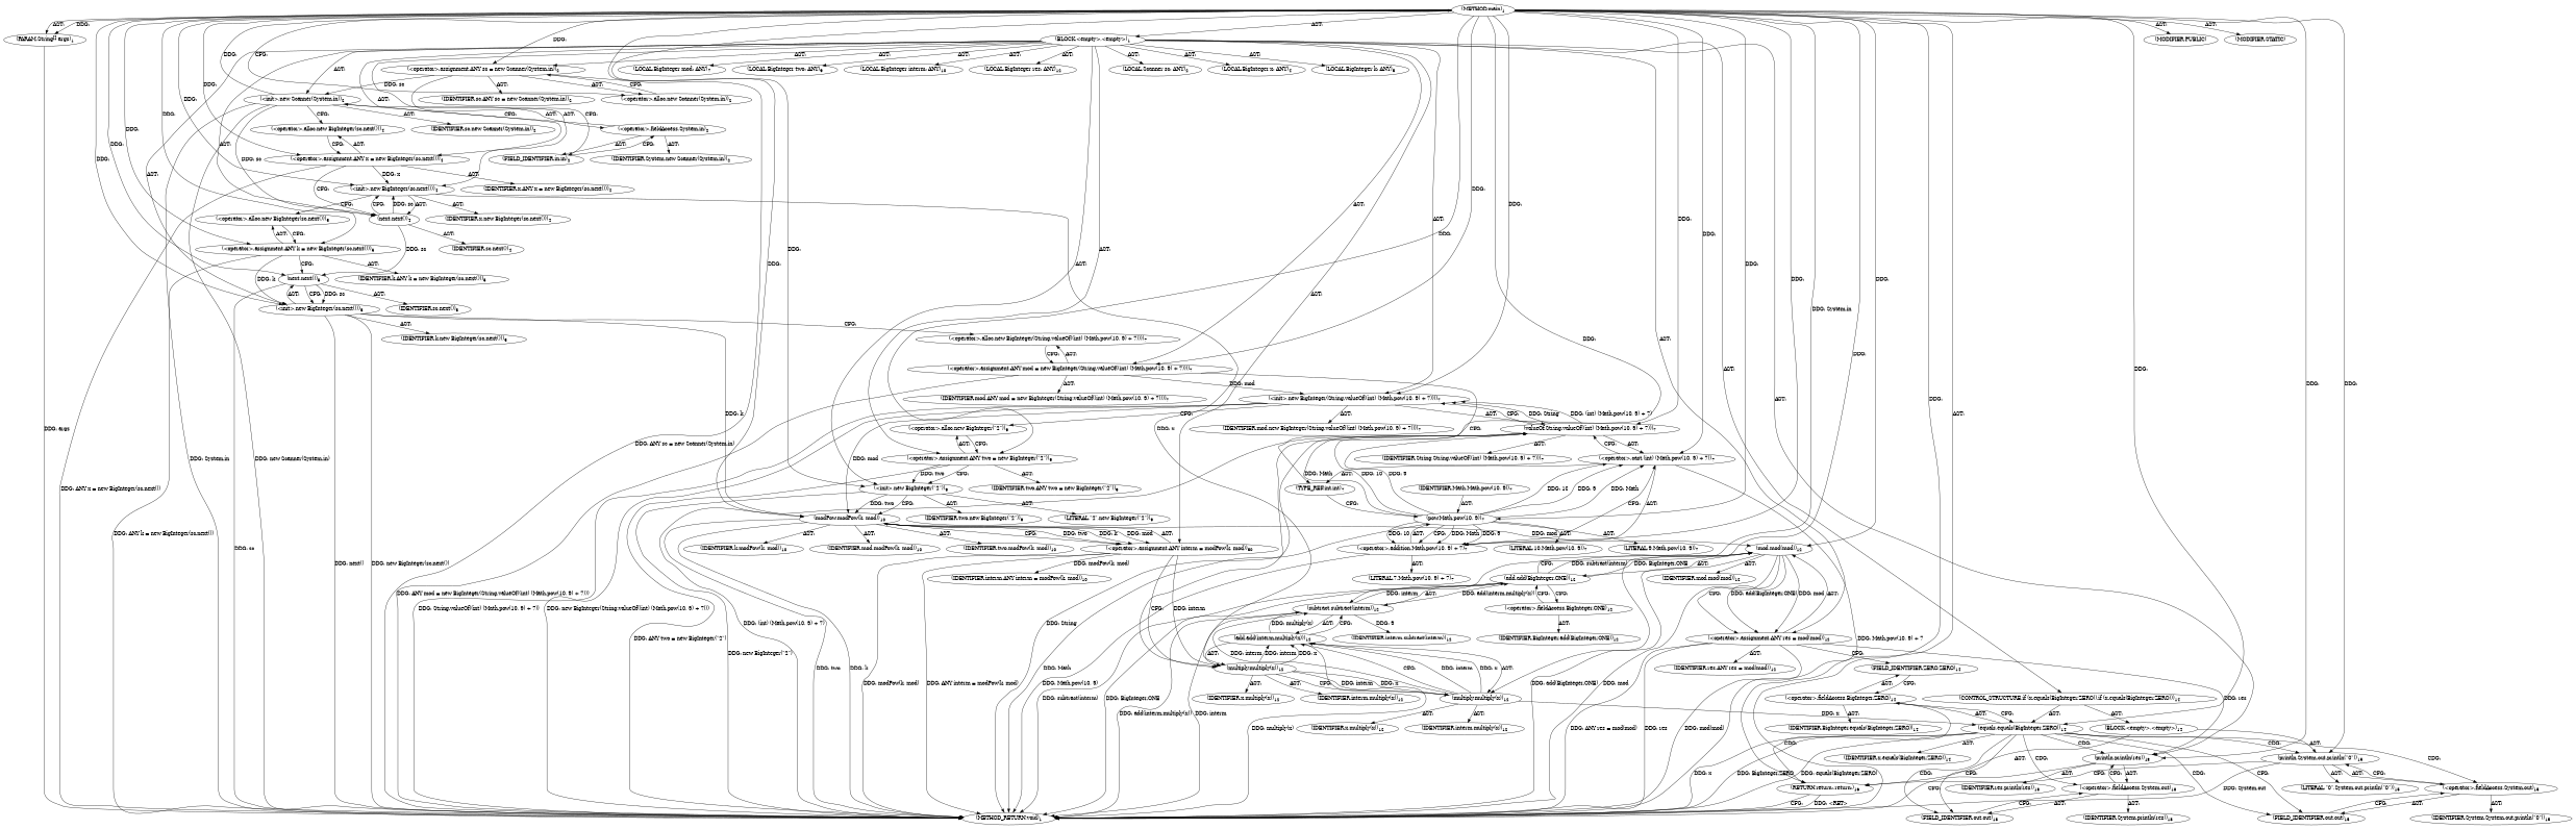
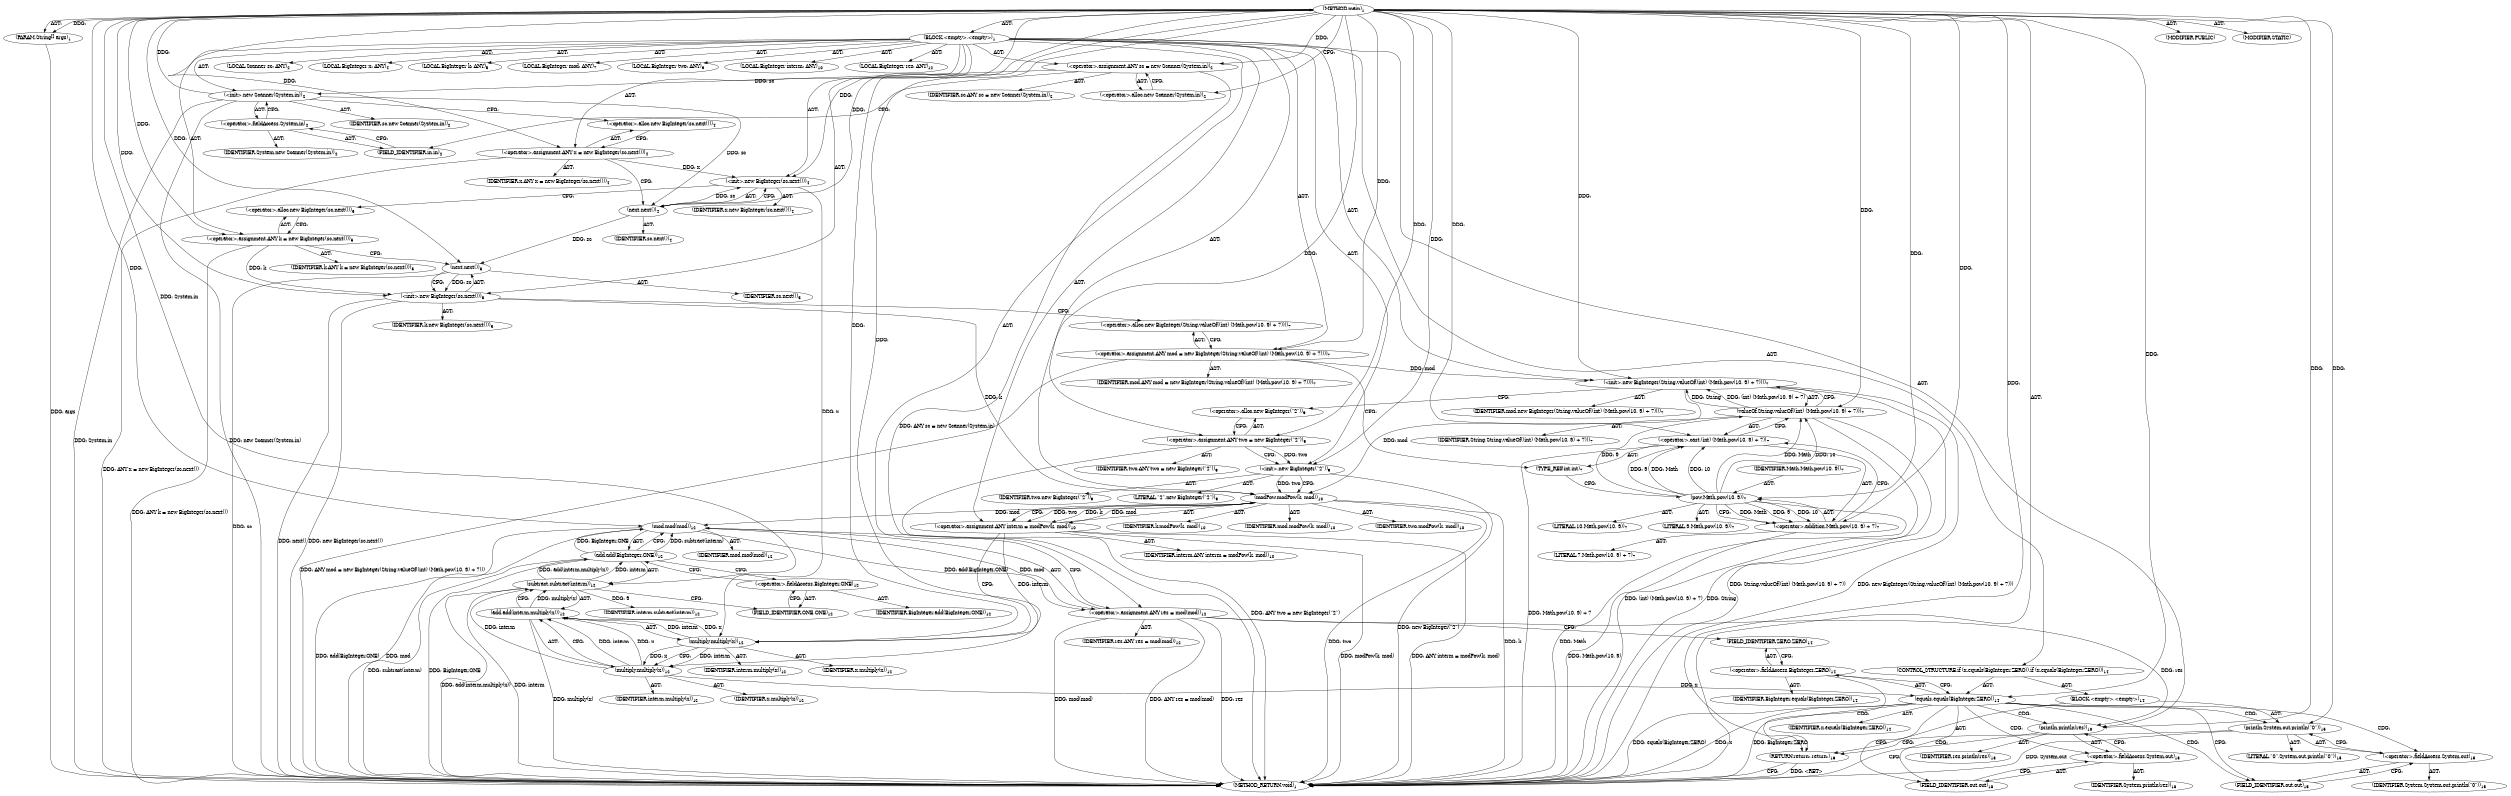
  digraph {
    n1 [label=<(METHOD,main)<SUB>1</SUB>>]
    n2 [label=<(PARAM,String[] args)<SUB>1</SUB>>]
    n3 [label=<(BLOCK,&lt;empty&gt;,&lt;empty&gt;)<SUB>1</SUB>>]
    n4 [label=<(&lt;operator&gt;.assignment,ANY sc = new Scanner(System.in))<SUB>2</SUB>>]
    n5 [label=<(&lt;operator&gt;.alloc,new Scanner(System.in))<SUB>2</SUB>>]
    n6 [label=<(&lt;operator&gt;.assignment,ANY x = new BigInteger(sc.next()))<SUB>4</SUB>>]
    n7 [label=<(&lt;init&gt;,new BigInteger(sc.next()))<SUB>4</SUB>>]
    n8 [label=<(next,next())<SUB>4</SUB>>]
    n9 [label=<(&lt;operator&gt;.assignment,ANY k = new BigInteger(sc.next()))<SUB>5</SUB>>]
    n10 [label=<(&lt;init&gt;,new BigInteger(sc.next()))<SUB>5</SUB>>]
    n11 [label=<(next,next())<SUB>5</SUB>>]
    n12 [label=<(&lt;operator&gt;.assignment,ANY mod = new BigInteger(String.valueOf((int) (Math.pow(10, 9) + 7))))<SUB>7</SUB>>]
    n13 [label=<(&lt;init&gt;,new BigInteger(String.valueOf((int) (Math.pow(10, 9) + 7))))<SUB>7</SUB>>]
    n14 [label=<(valueOf,String.valueOf((int) (Math.pow(10, 9) + 7)))<SUB>7</SUB>>]
    n15 [label=<(&lt;operator&gt;.cast,(int) (Math.pow(10, 9) + 7))<SUB>7</SUB>>]
    n16 [label=<(&lt;operator&gt;.addition,Math.pow(10, 9) + 7)<SUB>7</SUB>>]
    n17 [label=<(pow,Math.pow(10, 9))<SUB>7</SUB>>]
    n18 [label=<(&lt;operator&gt;.assignment,ANY two = new BigInteger(&quot;2&quot;))<SUB>9</SUB>>]
    n19 [label=<(&lt;init&gt;,new BigInteger(&quot;2&quot;))<SUB>9</SUB>>]
    n20 [label=<(modPow,modPow(k, mod))<SUB>10</SUB>>]
    n21 [label=<(mod,mod(mod))<SUB>12</SUB>>]
    n22 [label=<(subtract,subtract(interm))<SUB>12</SUB>>]
    n23 [label=<(multiply,multiply(x))<SUB>12</SUB>>]
    n24 [label=<(multiply,multiply(x))<SUB>12</SUB>>]
    n25 [label=<(equals,equals(BigInteger.ZERO))<SUB>14</SUB>>]
    n26 [label=<(println,System.out.println(&quot;0&quot;))<SUB>15</SUB>>]
    n27 [label=<(RETURN,return;,return;)<SUB>16</SUB>>]
    n28 [label=<(println,println(res))<SUB>18</SUB>>]
    n29 [label=<(MODIFIER,PUBLIC)>]
    n30 [label=<(MODIFIER,STATIC)>]
    n31 [label=<(METHOD_RETURN,void)<SUB>1</SUB>>]
    n32 [label=<(&lt;init&gt;,new Scanner(System.in))<SUB>2</SUB>>]
    n33 [label=<(LOCAL,Scanner sc: ANY)<SUB>2</SUB>>]
    n34 [label=<(LOCAL,BigInteger x: ANY)<SUB>4</SUB>>]
    n35 [label=<(LOCAL,BigInteger k: ANY)<SUB>5</SUB>>]
    n36 [label=<(LOCAL,BigInteger mod: ANY)<SUB>7</SUB>>]
    n37 [label=<(LOCAL,BigInteger two: ANY)<SUB>9</SUB>>]
    n38 [label=<(LOCAL,BigInteger interm: ANY)<SUB>10</SUB>>]
-   n39 [label=<(&lt;operator&gt;.assignment,ANY interm = modPow(k, mod))<SUB>50</SUB>>]
+   n39 [label=<(&lt;operator&gt;.assignment,ANY interm = modPow(k, mod))<SUB>10</SUB>>]
    n40 [label=<(LOCAL,BigInteger res: ANY)<SUB>12</SUB>>]
    n41 [label=<(&lt;operator&gt;.assignment,ANY res = mod(mod))<SUB>12</SUB>>]
    n42 [label=<(CONTROL_STRUCTURE,if (x.equals(BigInteger.ZERO)),if (x.equals(BigInteger.ZERO)))<SUB>14</SUB>>]
    n43 [label=<(IDENTIFIER,sc,ANY sc = new Scanner(System.in))<SUB>2</SUB>>]
    n44 [label=<(FIELD_IDENTIFIER,in,in)<SUB>2</SUB>>]
    n45 [label=<(IDENTIFIER,sc,new Scanner(System.in))<SUB>2</SUB>>]
    n46 [label=<(&lt;operator&gt;.fieldAccess,System.in)<SUB>2</SUB>>]
    n47 [label=<(&lt;operator&gt;.alloc,new BigInteger(sc.next()))<SUB>4</SUB>>]
    n48 [label=<(IDENTIFIER,x,ANY x = new BigInteger(sc.next()))<SUB>4</SUB>>]
    n49 [label=<(IDENTIFIER,x,new BigInteger(sc.next()))<SUB>4</SUB>>]
    n50 [label=<(&lt;operator&gt;.alloc,new BigInteger(sc.next()))<SUB>5</SUB>>]
    n51 [label=<(IDENTIFIER,sc,next())<SUB>4</SUB>>]
    n52 [label=<(IDENTIFIER,k,ANY k = new BigInteger(sc.next()))<SUB>5</SUB>>]
    n53 [label=<(IDENTIFIER,k,new BigInteger(sc.next()))<SUB>5</SUB>>]
    n54 [label=<(&lt;operator&gt;.alloc,new BigInteger(String.valueOf((int) (Math.pow(10, 9) + 7))))<SUB>7</SUB>>]
    n55 [label=<(IDENTIFIER,sc,next())<SUB>5</SUB>>]
    n56 [label=<(IDENTIFIER,mod,ANY mod = new BigInteger(String.valueOf((int) (Math.pow(10, 9) + 7))))<SUB>7</SUB>>]
    n57 [label=<(TYPE_REF,int,int)<SUB>7</SUB>>]
    n58 [label=<(IDENTIFIER,mod,new BigInteger(String.valueOf((int) (Math.pow(10, 9) + 7))))<SUB>7</SUB>>]
    n59 [label=<(&lt;operator&gt;.alloc,new BigInteger(&quot;2&quot;))<SUB>9</SUB>>]
    n60 [label=<(IDENTIFIER,String,String.valueOf((int) (Math.pow(10, 9) + 7)))<SUB>7</SUB>>]
    n61 [label=<(LITERAL,7,Math.pow(10, 9) + 7)<SUB>7</SUB>>]
    n62 [label=<(LITERAL,10,Math.pow(10, 9))<SUB>7</SUB>>]
    n63 [label=<(LITERAL,9,Math.pow(10, 9))<SUB>7</SUB>>]
    n64 [label=<(IDENTIFIER,two,ANY two = new BigInteger(&quot;2&quot;))<SUB>9</SUB>>]
    n65 [label=<(IDENTIFIER,two,new BigInteger(&quot;2&quot;))<SUB>9</SUB>>]
    n66 [label=<(LITERAL,&quot;2&quot;,new BigInteger(&quot;2&quot;))<SUB>9</SUB>>]
    n67 [label=<(IDENTIFIER,two,modPow(k, mod))<SUB>10</SUB>>]
    n68 [label=<(IDENTIFIER,k,modPow(k, mod))<SUB>10</SUB>>]
    n69 [label=<(IDENTIFIER,mod,modPow(k, mod))<SUB>10</SUB>>]
    n70 [label=<(add,add(BigInteger.ONE))<SUB>12</SUB>>]
    n71 [label=<(IDENTIFIER,mod,mod(mod))<SUB>12</SUB>>]
    n72 [label=<(add,add(interm.multiply(x)))<SUB>12</SUB>>]
    n73 [label=<(IDENTIFIER,interm,subtract(interm))<SUB>12</SUB>>]
+   n74 [label=<(FIELD_IDENTIFIER,ONE,ONE)<SUB>12</SUB>>]
    n75 [label=<(IDENTIFIER,interm,multiply(x))<SUB>12</SUB>>]
    n76 [label=<(IDENTIFIER,x,multiply(x))<SUB>12</SUB>>]
    n77 [label=<(IDENTIFIER,interm,multiply(x))<SUB>12</SUB>>]
    n78 [label=<(IDENTIFIER,x,multiply(x))<SUB>12</SUB>>]
    n79 [label=<(IDENTIFIER,x,equals(BigInteger.ZERO))<SUB>14</SUB>>]
    n80 [label=<(&lt;operator&gt;.fieldAccess,BigInteger.ZERO)<SUB>14</SUB>>]
    n81 [label=<(&lt;operator&gt;.fieldAccess,System.out)<SUB>15</SUB>>]
    n82 [label=<(FIELD_IDENTIFIER,out,out)<SUB>15</SUB>>]
    n83 [label=<(&lt;operator&gt;.fieldAccess,System.out)<SUB>18</SUB>>]
    n84 [label=<(FIELD_IDENTIFIER,out,out)<SUB>18</SUB>>]
    n85 [label=<(LITERAL,&quot;0&quot;,System.out.println(&quot;0&quot;))<SUB>15</SUB>>]
    n86 [label=<(IDENTIFIER,res,println(res))<SUB>18</SUB>>]
    n87 [label=<(IDENTIFIER,interm,ANY interm = modPow(k, mod))<SUB>10</SUB>>]
    n88 [label=<(IDENTIFIER,res,ANY res = mod(mod))<SUB>12</SUB>>]
    n89 [label=<(FIELD_IDENTIFIER,ZERO,ZERO)<SUB>14</SUB>>]
    n90 [label=<(BLOCK,&lt;empty&gt;,&lt;empty&gt;)<SUB>14</SUB>>]
    n91 [label=<(IDENTIFIER,System,new Scanner(System.in))<SUB>2</SUB>>]
    n92 [label=<(IDENTIFIER,Math,Math.pow(10, 9))<SUB>7</SUB>>]
    n93 [label=<(&lt;operator&gt;.fieldAccess,BigInteger.ONE)<SUB>12</SUB>>]
    n94 [label=<(IDENTIFIER,BigInteger,add(BigInteger.ONE))<SUB>12</SUB>>]
    n95 [label=<(IDENTIFIER,BigInteger,equals(BigInteger.ZERO))<SUB>14</SUB>>]
    n96 [label=<(IDENTIFIER,System,System.out.println(&quot;0&quot;))<SUB>15</SUB>>]
    n97 [label=<(IDENTIFIER,System,println(res))<SUB>18</SUB>>]
    n1 -> n2 [label="AST: "]
    n1 -> n2 [label="DDG: "]
    n1 -> n3 [label="AST: "]
    n1 -> n4 [label="DDG: "]
    n1 -> n5 [label="CFG: "]
    n1 -> n6 [label="DDG: "]
    n1 -> n7 [label="DDG: "]
    n1 -> n8 [label="DDG: "]
    n1 -> n9 [label="DDG: "]
    n1 -> n10 [label="DDG: "]
    n1 -> n11 [label="DDG: "]
    n1 -> n12 [label="DDG: "]
    n1 -> n13 [label="DDG: "]
    n1 -> n14 [label="DDG: "]
    n1 -> n15 [label="DDG: "]
    n1 -> n16 [label="DDG: "]
    n1 -> n17 [label="DDG: "]
    n1 -> n18 [label="DDG: "]
    n1 -> n19 [label="DDG: "]
    n1 -> n20 [label="DDG: "]
    n1 -> n21 [label="DDG: "]
    n1 -> n22 [label="DDG: System.in"]
    n1 -> n23 [label="DDG: "]
    n1 -> n24 [label="DDG: "]
    n1 -> n25 [label="DDG: "]
    n1 -> n26 [label="DDG: "]
    n1 -> n27 [label="DDG: "]
    n1 -> n28 [label="DDG: "]
    n1 -> n29 [label="AST: "]
    n1 -> n30 [label="AST: "]
    n1 -> n31 [label="AST: "]
    n2 -> n31 [label="DDG: args"]
    n3 -> n4 [label="AST: "]
    n3 -> n6 [label="AST: "]
    n3 -> n7 [label="AST: "]
    n3 -> n9 [label="AST: "]
    n3 -> n10 [label="AST: "]
    n3 -> n12 [label="AST: "]
    n3 -> n13 [label="AST: "]
    n3 -> n18 [label="AST: "]
    n3 -> n19 [label="AST: "]
    n3 -> n28 [label="AST: "]
    n3 -> n32 [label="AST: "]
    n3 -> n33 [label="AST: "]
    n3 -> n34 [label="AST: "]
    n3 -> n35 [label="AST: "]
    n3 -> n36 [label="AST: "]
    n3 -> n37 [label="AST: "]
    n3 -> n38 [label="AST: "]
    n3 -> n39 [label="AST: "]
    n3 -> n40 [label="AST: "]
    n3 -> n41 [label="AST: "]
    n3 -> n42 [label="AST: "]
    n4 -> n5 [label="AST: "]
    n4 -> n31 [label="DDG: ANY sc = new Scanner(System.in)"]
    n4 -> n32 [label="DDG: sc"]
    n4 -> n43 [label="AST: "]
    n4 -> n44 [label="CFG: "]
    n5 -> n4 [label="CFG: "]
    n6 -> n7 [label="DDG: x"]
    n6 -> n8 [label="CFG: "]
    n6 -> n31 [label="DDG: ANY x = new BigInteger(sc.next())"]
    n6 -> n47 [label="AST: "]
    n6 -> n48 [label="AST: "]
    n7 -> n8 [label="AST: "]
    n7 -> n23 [label="DDG: x"]
    n7 -> n49 [label="AST: "]
    n7 -> n50 [label="CFG: "]
    n8 -> n7 [label="CFG: "]
    n8 -> n7 [label="DDG: sc"]
    n8 -> n11 [label="DDG: sc"]
    n8 -> n51 [label="AST: "]
    n9 -> n10 [label="DDG: k"]
    n9 -> n11 [label="CFG: "]
    n9 -> n31 [label="DDG: ANY k = new BigInteger(sc.next())"]
    n9 -> n50 [label="AST: "]
    n9 -> n52 [label="AST: "]
    n10 -> n11 [label="AST: "]
    n10 -> n20 [label="DDG: k"]
    n10 -> n31 [label="DDG: next()"]
    n10 -> n31 [label="DDG: new BigInteger(sc.next())"]
    n10 -> n53 [label="AST: "]
    n10 -> n54 [label="CFG: "]
    n11 -> n10 [label="CFG: "]
    n11 -> n10 [label="DDG: sc"]
    n11 -> n31 [label="DDG: sc"]
    n11 -> n55 [label="AST: "]
    n12 -> n13 [label="DDG: mod"]
    n12 -> n31 [label="DDG: ANY mod = new BigInteger(String.valueOf((int) (Math.pow(10, 9) + 7)))"]
    n12 -> n54 [label="AST: "]
    n12 -> n56 [label="AST: "]
    n12 -> n57 [label="CFG: "]
    n13 -> n14 [label="AST: "]
    n13 -> n20 [label="DDG: mod"]
    n13 -> n31 [label="DDG: String.valueOf((int) (Math.pow(10, 9) + 7))"]
    n13 -> n31 [label="DDG: new BigInteger(String.valueOf((int) (Math.pow(10, 9) + 7)))"]
    n13 -> n58 [label="AST: "]
    n13 -> n59 [label="CFG: "]
    n14 -> n13 [label="CFG: "]
    n14 -> n13 [label="DDG: String"]
    n14 -> n13 [label="DDG: (int) (Math.pow(10, 9) + 7)"]
    n14 -> n15 [label="AST: "]
    n14 -> n31 [label="DDG: (int) (Math.pow(10, 9) + 7)"]
    n14 -> n31 [label="DDG: String"]
    n14 -> n60 [label="AST: "]
    n15 -> n14 [label="CFG: "]
    n15 -> n16 [label="AST: "]
    n15 -> n31 [label="DDG: Math.pow(10, 9) + 7"]
    n15 -> n57 [label="AST: "]
    n16 -> n15 [label="CFG: "]
    n16 -> n17 [label="AST: "]
    n16 -> n31 [label="DDG: Math.pow(10, 9)"]
    n16 -> n61 [label="AST: "]
    n17 -> n14 [label="DDG: Math"]
    n17 -> n14 [label="DDG: 10"]
    n17 -> n14 [label="DDG: 9"]
    n17 -> n15 [label="DDG: Math"]
    n17 -> n15 [label="DDG: 10"]
    n17 -> n15 [label="DDG: 9"]
    n17 -> n16 [label="CFG: "]
    n17 -> n16 [label="DDG: Math"]
    n17 -> n16 [label="DDG: 10"]
    n17 -> n16 [label="DDG: 9"]
    n17 -> n31 [label="DDG: Math"]
    n17 -> n62 [label="AST: "]
    n17 -> n63 [label="AST: "]
    n18 -> n19 [label="CFG: "]
    n18 -> n19 [label="DDG: two"]
    n18 -> n31 [label="DDG: ANY two = new BigInteger(&quot;2&quot;)"]
    n18 -> n59 [label="AST: "]
    n18 -> n64 [label="AST: "]
    n19 -> n20 [label="CFG: "]
    n19 -> n20 [label="DDG: two"]
    n19 -> n31 [label="DDG: new BigInteger(&quot;2&quot;)"]
    n19 -> n65 [label="AST: "]
    n19 -> n66 [label="AST: "]
    n20 -> n21 [label="DDG: mod"]
    n20 -> n31 [label="DDG: two"]
    n20 -> n31 [label="DDG: k"]
    n20 -> n39 [label="CFG: "]
    n20 -> n39 [label="DDG: two"]
    n20 -> n39 [label="DDG: k"]
    n20 -> n39 [label="DDG: mod"]
    n20 -> n67 [label="AST: "]
    n20 -> n68 [label="AST: "]
    n20 -> n69 [label="AST: "]
    n21 -> n31 [label="DDG: add(BigInteger.ONE)"]
    n21 -> n31 [label="DDG: mod"]
    n21 -> n41 [label="CFG: "]
    n21 -> n41 [label="DDG: add(BigInteger.ONE)"]
    n21 -> n41 [label="DDG: mod"]
    n21 -> n70 [label="AST: "]
    n21 -> n71 [label="AST: "]
    n22 -> n31 [label="DDG: add(interm.multiply(x))"]
    n22 -> n31 [label="DDG: interm"]
    n22 -> n70 [label="DDG: add(interm.multiply(x))"]
    n22 -> n70 [label="DDG: interm"]
    n22 -> n72 [label="AST: "]
    n22 -> n73 [label="DDG: 9"]
+   n22 -> n74 [label="CFG: "]
    n23 -> n24 [label="CFG: "]
    n23 -> n24 [label="DDG: interm"]
    n23 -> n24 [label="DDG: x"]
    n23 -> n72 [label="DDG: interm"]
    n23 -> n72 [label="DDG: x"]
    n23 -> n75 [label="AST: "]
    n23 -> n76 [label="AST: "]
    n24 -> n22 [label="DDG: interm"]
    n24 -> n25 [label="DDG: x"]
    n24 -> n72 [label="CFG: "]
    n24 -> n72 [label="DDG: interm"]
    n24 -> n72 [label="DDG: x"]
    n24 -> n77 [label="AST: "]
    n24 -> n78 [label="AST: "]
    n25 -> n26 [label="CDG: "]
    n25 -> n28 [label="CDG: "]
    n25 -> n31 [label="DDG: x"]
    n25 -> n31 [label="DDG: BigInteger.ZERO"]
    n25 -> n31 [label="DDG: equals(BigInteger.ZERO)"]
    n25 -> n79 [label="AST: "]
    n25 -> n80 [label="AST: "]
    n25 -> n81 [label="CDG: "]
    n25 -> n82 [label="CFG: "]
    n25 -> n82 [label="CDG: "]
    n25 -> n83 [label="CDG: "]
    n25 -> n84 [label="CFG: "]
    n25 -> n84 [label="CDG: "]
    n26 -> n27 [label="CFG: "]
    n26 -> n31 [label="DDG: System.out"]
    n26 -> n81 [label="AST: "]
    n26 -> n85 [label="AST: "]
    n27 -> n31 [label="CFG: "]
    n27 -> n31 [label="DDG: &lt;RET&gt;"]
    n28 -> n31 [label="CFG: "]
    n28 -> n83 [label="AST: "]
    n28 -> n86 [label="AST: "]
    n32 -> n1 [label="DDG: "]
    n32 -> n8 [label="DDG: sc"]
    n32 -> n31 [label="DDG: System.in"]
    n32 -> n31 [label="DDG: new Scanner(System.in)"]
    n32 -> n45 [label="AST: "]
    n32 -> n46 [label="AST: "]
    n32 -> n47 [label="CFG: "]
    n39 -> n20 [label="AST: "]
    n39 -> n23 [label="CFG: "]
    n39 -> n23 [label="DDG: interm"]
    n39 -> n31 [label="DDG: modPow(k, mod)"]
    n39 -> n31 [label="DDG: ANY interm = modPow(k, mod)"]
-   n39 -> n87 [label="DDG: modPow(k, mod)"]
+   n39 -> n87 [label="AST: "]
    n41 -> n21 [label="AST: "]
    n41 -> n28 [label="DDG: res"]
    n41 -> n31 [label="DDG: res"]
    n41 -> n31 [label="DDG: mod(mod)"]
    n41 -> n31 [label="DDG: ANY res = mod(mod)"]
    n41 -> n88 [label="AST: "]
    n41 -> n89 [label="CFG: "]
    n42 -> n25 [label="AST: "]
    n42 -> n90 [label="AST: "]
    n44 -> n46 [label="CFG: "]
    n46 -> n32 [label="CFG: "]
    n46 -> n44 [label="AST: "]
    n46 -> n91 [label="AST: "]
    n47 -> n6 [label="CFG: "]
    n50 -> n9 [label="CFG: "]
    n54 -> n12 [label="CFG: "]
    n57 -> n17 [label="CFG: "]
    n59 -> n18 [label="CFG: "]
    n70 -> n21 [label="CFG: "]
    n70 -> n21 [label="DDG: subtract(interm)"]
    n70 -> n21 [label="DDG: BigInteger.ONE"]
    n70 -> n22 [label="AST: "]
    n70 -> n31 [label="DDG: subtract(interm)"]
    n70 -> n31 [label="DDG: BigInteger.ONE"]
    n70 -> n93 [label="CFG: "]
    n72 -> n22 [label="CFG: "]
    n72 -> n22 [label="DDG: multiply(x)"]
    n72 -> n23 [label="AST: "]
    n72 -> n24 [label="AST: "]
    n72 -> n31 [label="DDG: multiply(x)"]
+   n74 -> n93 [label="CFG: "]
    n80 -> n25 [label="CFG: "]
    n80 -> n27 [label="CDG: "]
    n80 -> n89 [label="AST: "]
    n80 -> n95 [label="AST: "]
    n81 -> n26 [label="CFG: "]
    n81 -> n82 [label="AST: "]
    n81 -> n96 [label="AST: "]
    n82 -> n81 [label="CFG: "]
    n83 -> n28 [label="CFG: "]
    n83 -> n84 [label="AST: "]
    n83 -> n97 [label="AST: "]
    n84 -> n83 [label="CFG: "]
    n89 -> n80 [label="CFG: "]
    n90 -> n26 [label="AST: "]
    n90 -> n27 [label="AST: "]
    n92 -> n17 [label="AST: "]
    n93 -> n70 [label="CFG: "]
+   n93 -> n74 [label="AST: "]
    n93 -> n94 [label="AST: "]
  }
